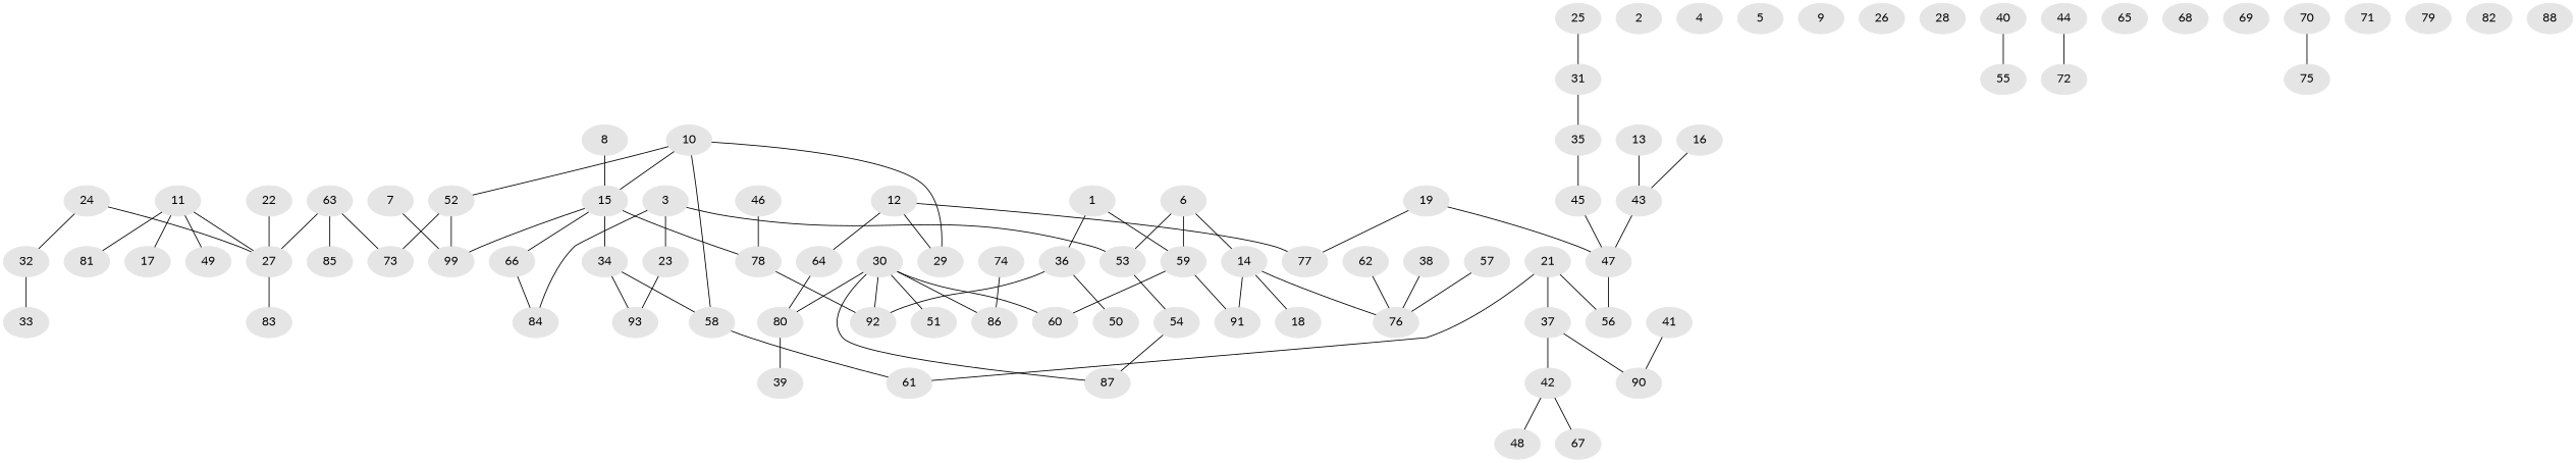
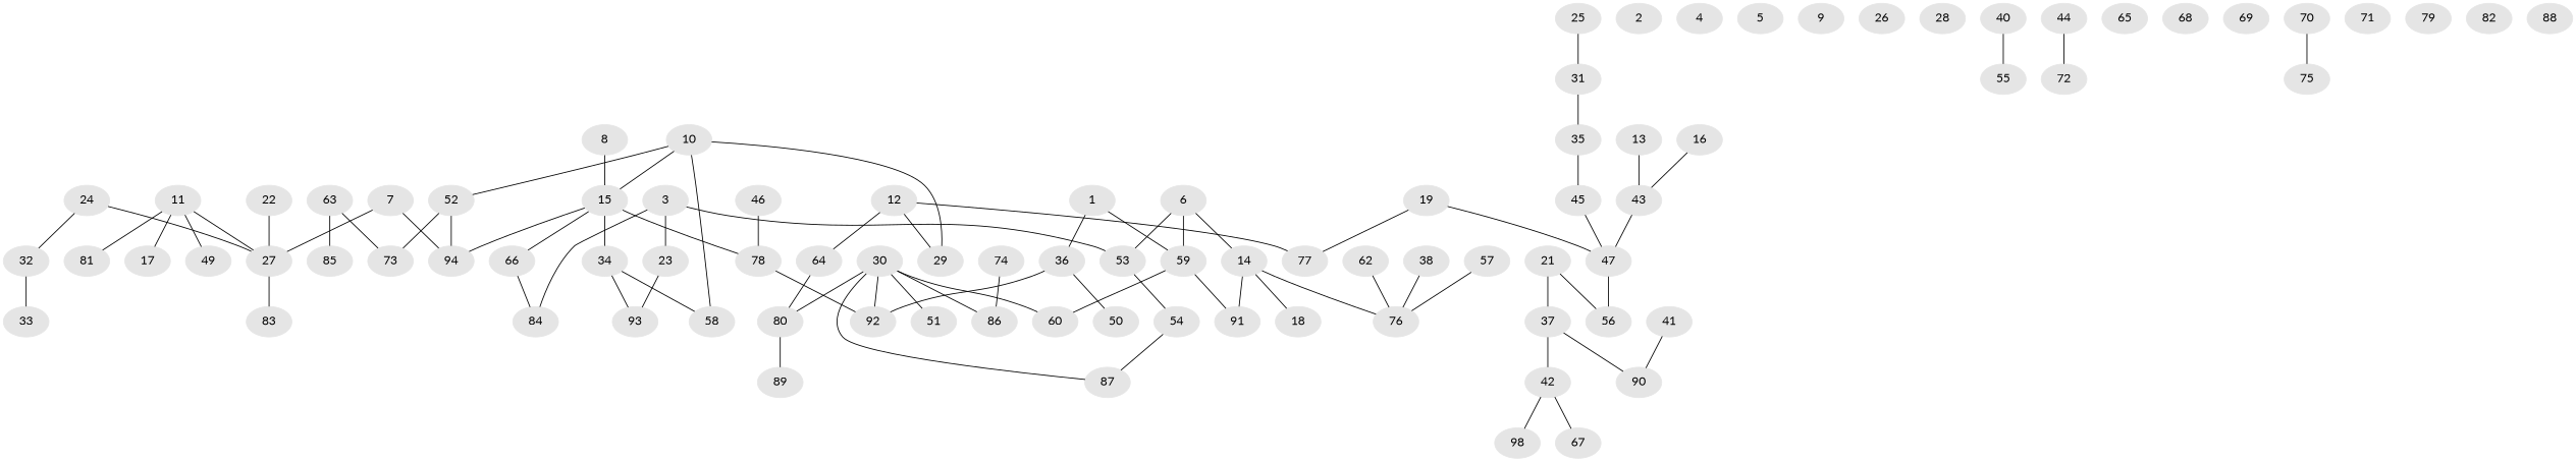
  graph {
    fontname=Lato
    node [color=gray90 fontname=Lato style=filled]
    edge [fontname=Lato]
    1
    36
    59
    92
    50
    91
    60
    2
    3
    23
    53
    84
    93
    54
    4
    5
    6
    14
    18
    76
    7
    27
-   94 [label=99]
+   94
    83
    8
    15
    34
    66
    78
    9
    10
    29
    52
    58
    73
-   61
    11
    17
    49
    81
    12
    64
    77
    80
    13
    43
    47
    16
    19
    56
    45
    21
    37
    42
    90
    22
    24
    32
    33
    25
    31
    35
    26
    28
    30
    51
    86
    87
-   89 [label=39]
-   48
+   89
+   48 [label=98]
    67
    38
    40
    55
    41
    44
    72
    46
    57
    62
    63
    85
    65
    68
    69
    70
    75
    71
    74
    79
    82
    88
    1 -- 36
    1 -- 59
    36 -- 92
    36 -- 50
    59 -- 91
    59 -- 60
    3 -- 23
    3 -- 53
    3 -- 84
    23 -- 93
    53 -- 54
    54 -- 87
    6 -- 59
    6 -- 53
    6 -- 14
    14 -- 91
    14 -- 18
    14 -- 76
-   63 -- 27
+   7 -- 27
    7 -- 94
    27 -- 83
    8 -- 15
    15 -- 94
    15 -- 34
    15 -- 66
    15 -- 78
    34 -- 93
    34 -- 58
    66 -- 84
    78 -- 92
    10 -- 15
    10 -- 29
    10 -- 52
    10 -- 58
    52 -- 94
    52 -- 73
-   58 -- 61
    11 -- 27
    11 -- 17
    11 -- 49
    11 -- 81
    12 -- 29
    12 -- 64
    12 -- 77
    64 -- 80
    80 -- 89
    13 -- 43
    43 -- 47
    47 -- 56
    16 -- 43
    19 -- 77
    19 -- 47
    45 -- 47
-   21 -- 61
    21 -- 56
    21 -- 37
    37 -- 42
    37 -- 90
    42 -- 48
    42 -- 67
    22 -- 27
    24 -- 27
    24 -- 32
    32 -- 33
    25 -- 31
    31 -- 35
    35 -- 45
    30 -- 92
    30 -- 60
    30 -- 80
    30 -- 51
    30 -- 86
    30 -- 87
    38 -- 76
    40 -- 55
    41 -- 90
    44 -- 72
    46 -- 78
    57 -- 76
    62 -- 76
    63 -- 73
    63 -- 85
    70 -- 75
    74 -- 86
  }
